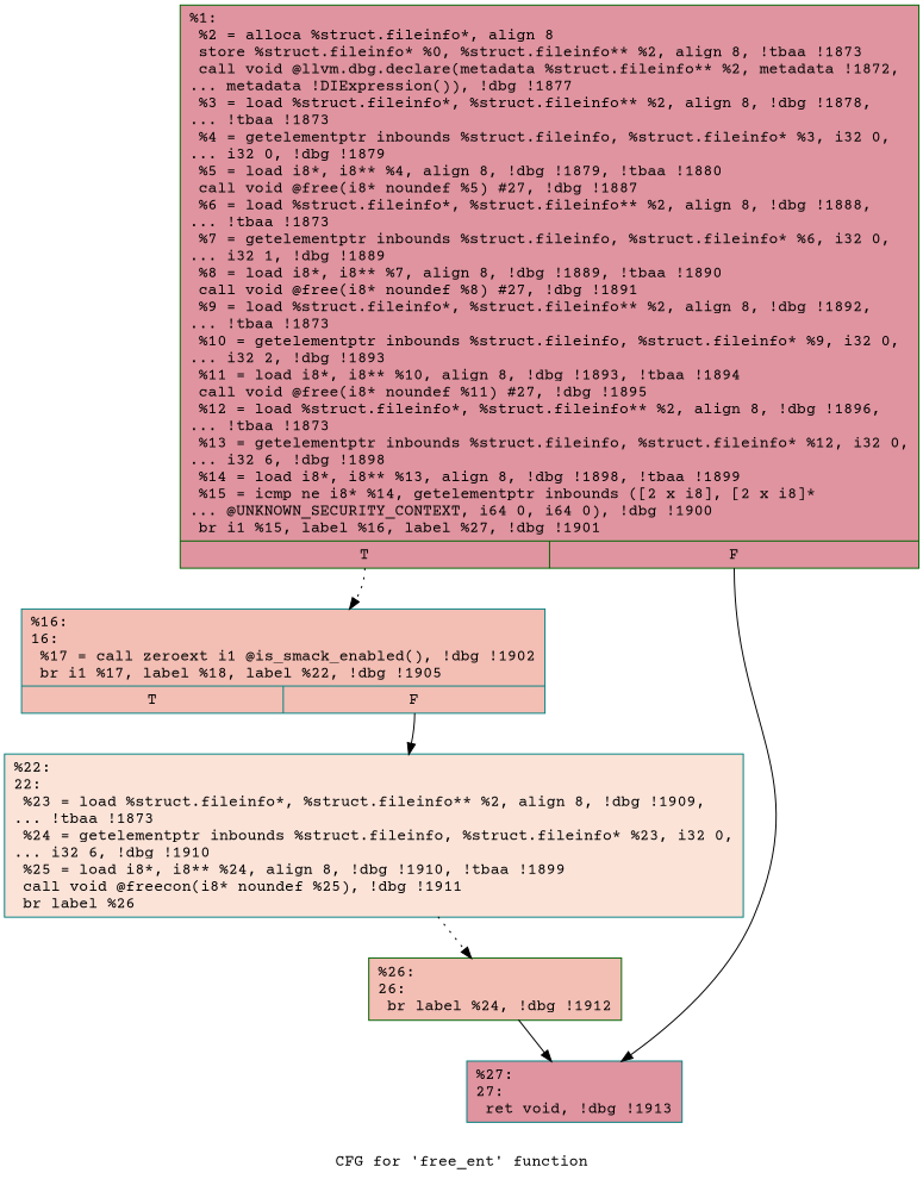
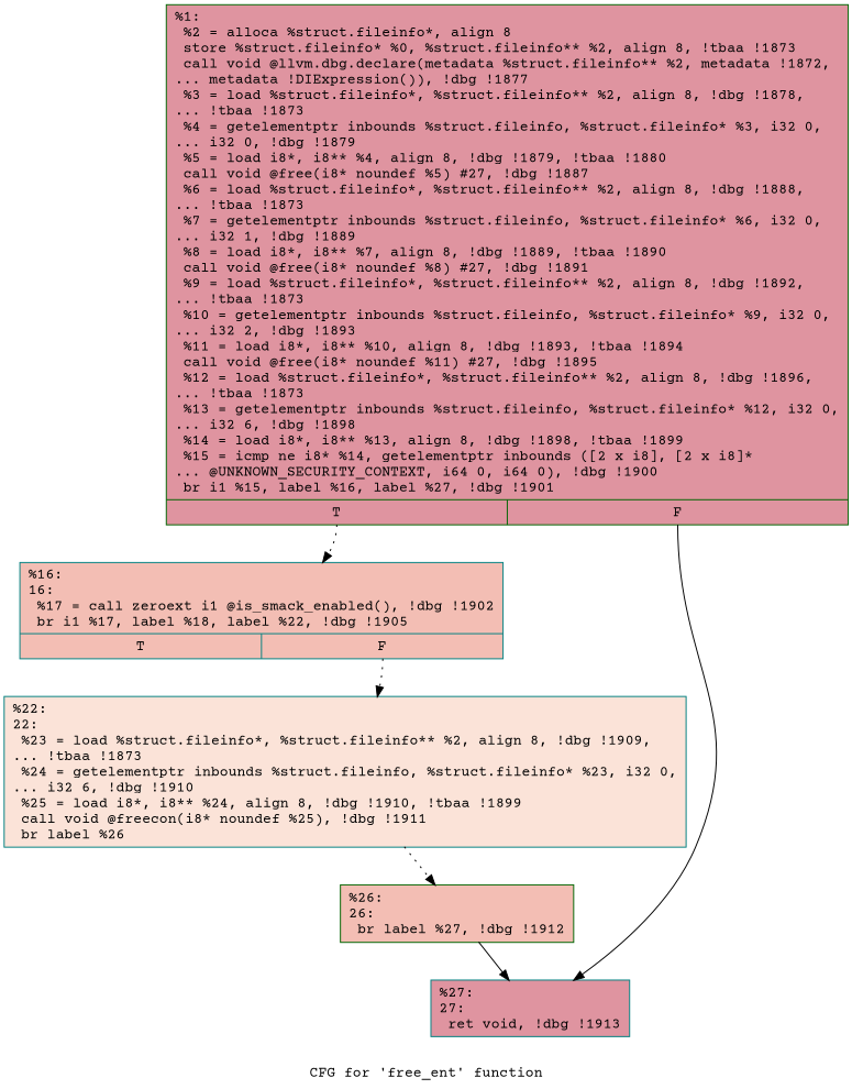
  digraph {
    fontname="Courier Prime"
    label="CFG for 'free_ent' function"
    node [color=teal fillcolor="#b70d2870" fontname="Courier Prime" shape=record style=filled]
    edge [fontname="Courier Prime" style=dotted]
    n1 [color=darkgreen label="{%1:\l  %2 = alloca %struct.fileinfo*, align 8\l  store %struct.fileinfo* %0, %struct.fileinfo** %2, align 8, !tbaa !1873\l  call void @llvm.dbg.declare(metadata %struct.fileinfo** %2, metadata !1872,\l... metadata !DIExpression()), !dbg !1877\l  %3 = load %struct.fileinfo*, %struct.fileinfo** %2, align 8, !dbg !1878,\l... !tbaa !1873\l  %4 = getelementptr inbounds %struct.fileinfo, %struct.fileinfo* %3, i32 0,\l... i32 0, !dbg !1879\l  %5 = load i8*, i8** %4, align 8, !dbg !1879, !tbaa !1880\l  call void @free(i8* noundef %5) #27, !dbg !1887\l  %6 = load %struct.fileinfo*, %struct.fileinfo** %2, align 8, !dbg !1888,\l... !tbaa !1873\l  %7 = getelementptr inbounds %struct.fileinfo, %struct.fileinfo* %6, i32 0,\l... i32 1, !dbg !1889\l  %8 = load i8*, i8** %7, align 8, !dbg !1889, !tbaa !1890\l  call void @free(i8* noundef %8) #27, !dbg !1891\l  %9 = load %struct.fileinfo*, %struct.fileinfo** %2, align 8, !dbg !1892,\l... !tbaa !1873\l  %10 = getelementptr inbounds %struct.fileinfo, %struct.fileinfo* %9, i32 0,\l... i32 2, !dbg !1893\l  %11 = load i8*, i8** %10, align 8, !dbg !1893, !tbaa !1894\l  call void @free(i8* noundef %11) #27, !dbg !1895\l  %12 = load %struct.fileinfo*, %struct.fileinfo** %2, align 8, !dbg !1896,\l... !tbaa !1873\l  %13 = getelementptr inbounds %struct.fileinfo, %struct.fileinfo* %12, i32 0,\l... i32 6, !dbg !1898\l  %14 = load i8*, i8** %13, align 8, !dbg !1898, !tbaa !1899\l  %15 = icmp ne i8* %14, getelementptr inbounds ([2 x i8], [2 x i8]*\l... @UNKNOWN_SECURITY_CONTEXT, i64 0, i64 0), !dbg !1900\l  br i1 %15, label %16, label %27, !dbg !1901\l|{<s0>T|<s1>F}}"]
    n2 [fillcolor="#e36c5570" label="{%16:\l16:                                               \l  %17 = call zeroext i1 @is_smack_enabled(), !dbg !1902\l  br i1 %17, label %18, label %22, !dbg !1905\l|{<s0>T|<s1>F}}"]
    n3 [label="{%27:\l27:                                               \l  ret void, !dbg !1913\l}"]
    n4 [fillcolor="#f6bfa670" label="{%22:\l22:                                               \l  %23 = load %struct.fileinfo*, %struct.fileinfo** %2, align 8, !dbg !1909,\l... !tbaa !1873\l  %24 = getelementptr inbounds %struct.fileinfo, %struct.fileinfo* %23, i32 0,\l... i32 6, !dbg !1910\l  %25 = load i8*, i8** %24, align 8, !dbg !1910, !tbaa !1899\l  call void @freecon(i8* noundef %25), !dbg !1911\l  br label %26\l}"]
-   n5 [color=darkgreen fillcolor="#e36c5570" label="{%26:\l26:                                               \l  br label %24, !dbg !1912\l}"]
+   n5 [color=darkgreen fillcolor="#e36c5570" label="{%26:\l26:                                               \l  br label %27, !dbg !1912\l}"]
    n1 -> n2 [tailport=s0]
    n1 -> n3 [style=solid tailport=s1]
-   n2 -> n4 [style=solid tailport=s1]
+   n2 -> n4 [tailport=s1]
    n4 -> n5
    n5 -> n3 [style=solid]
  }
